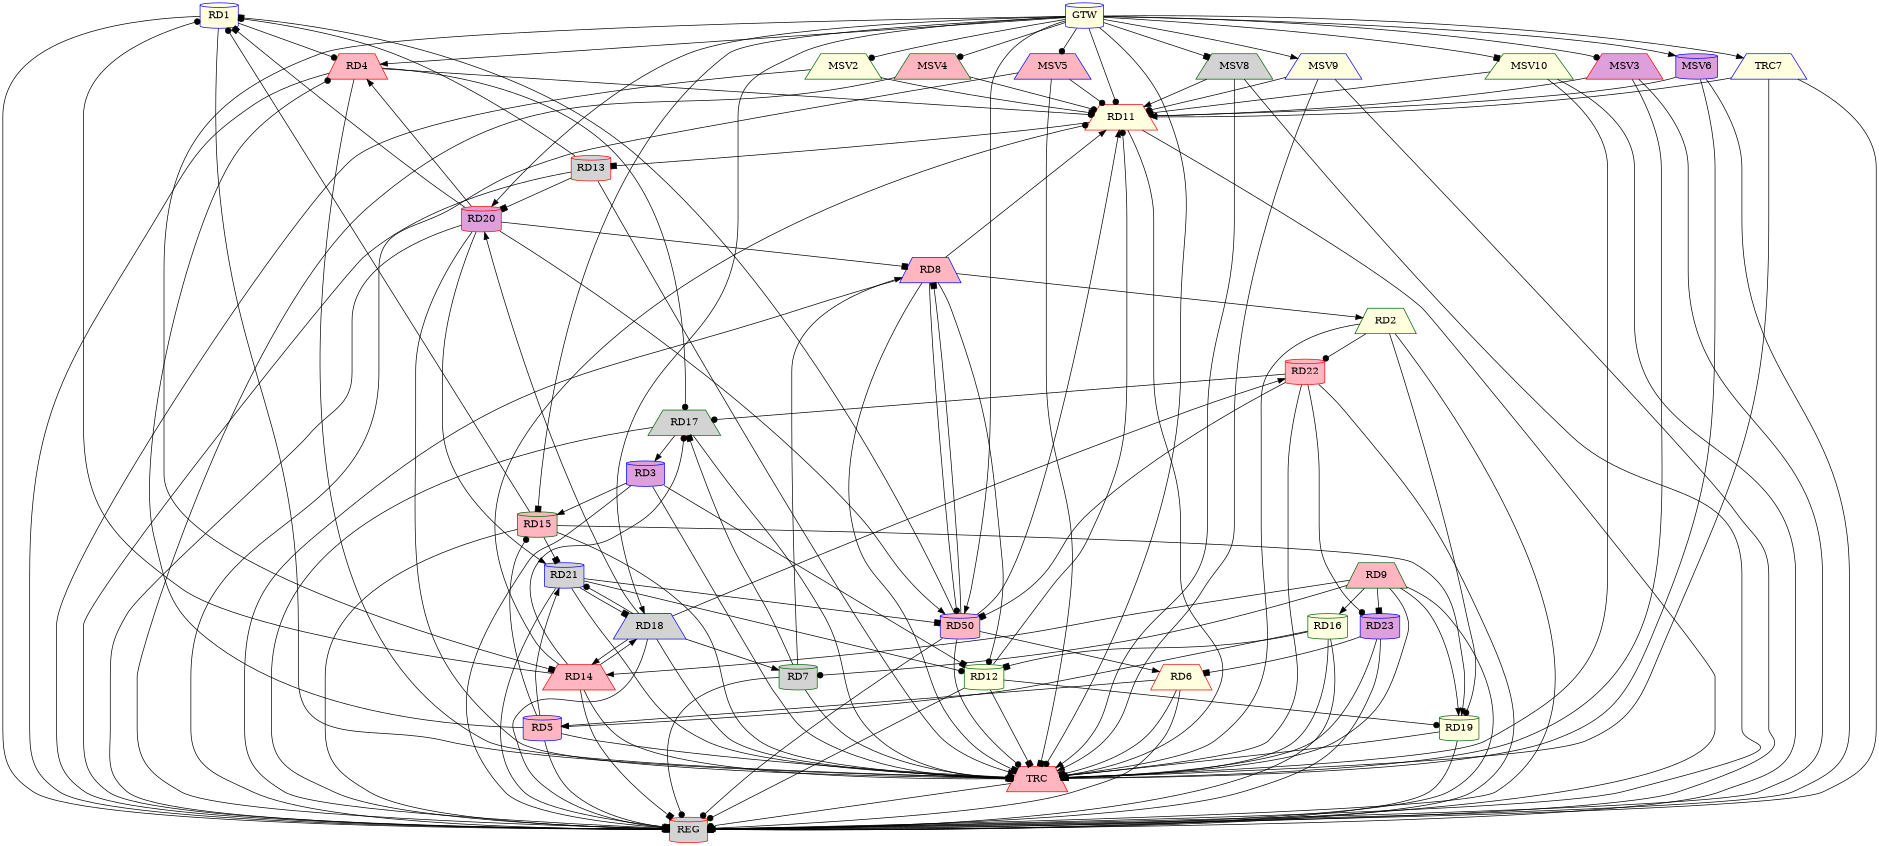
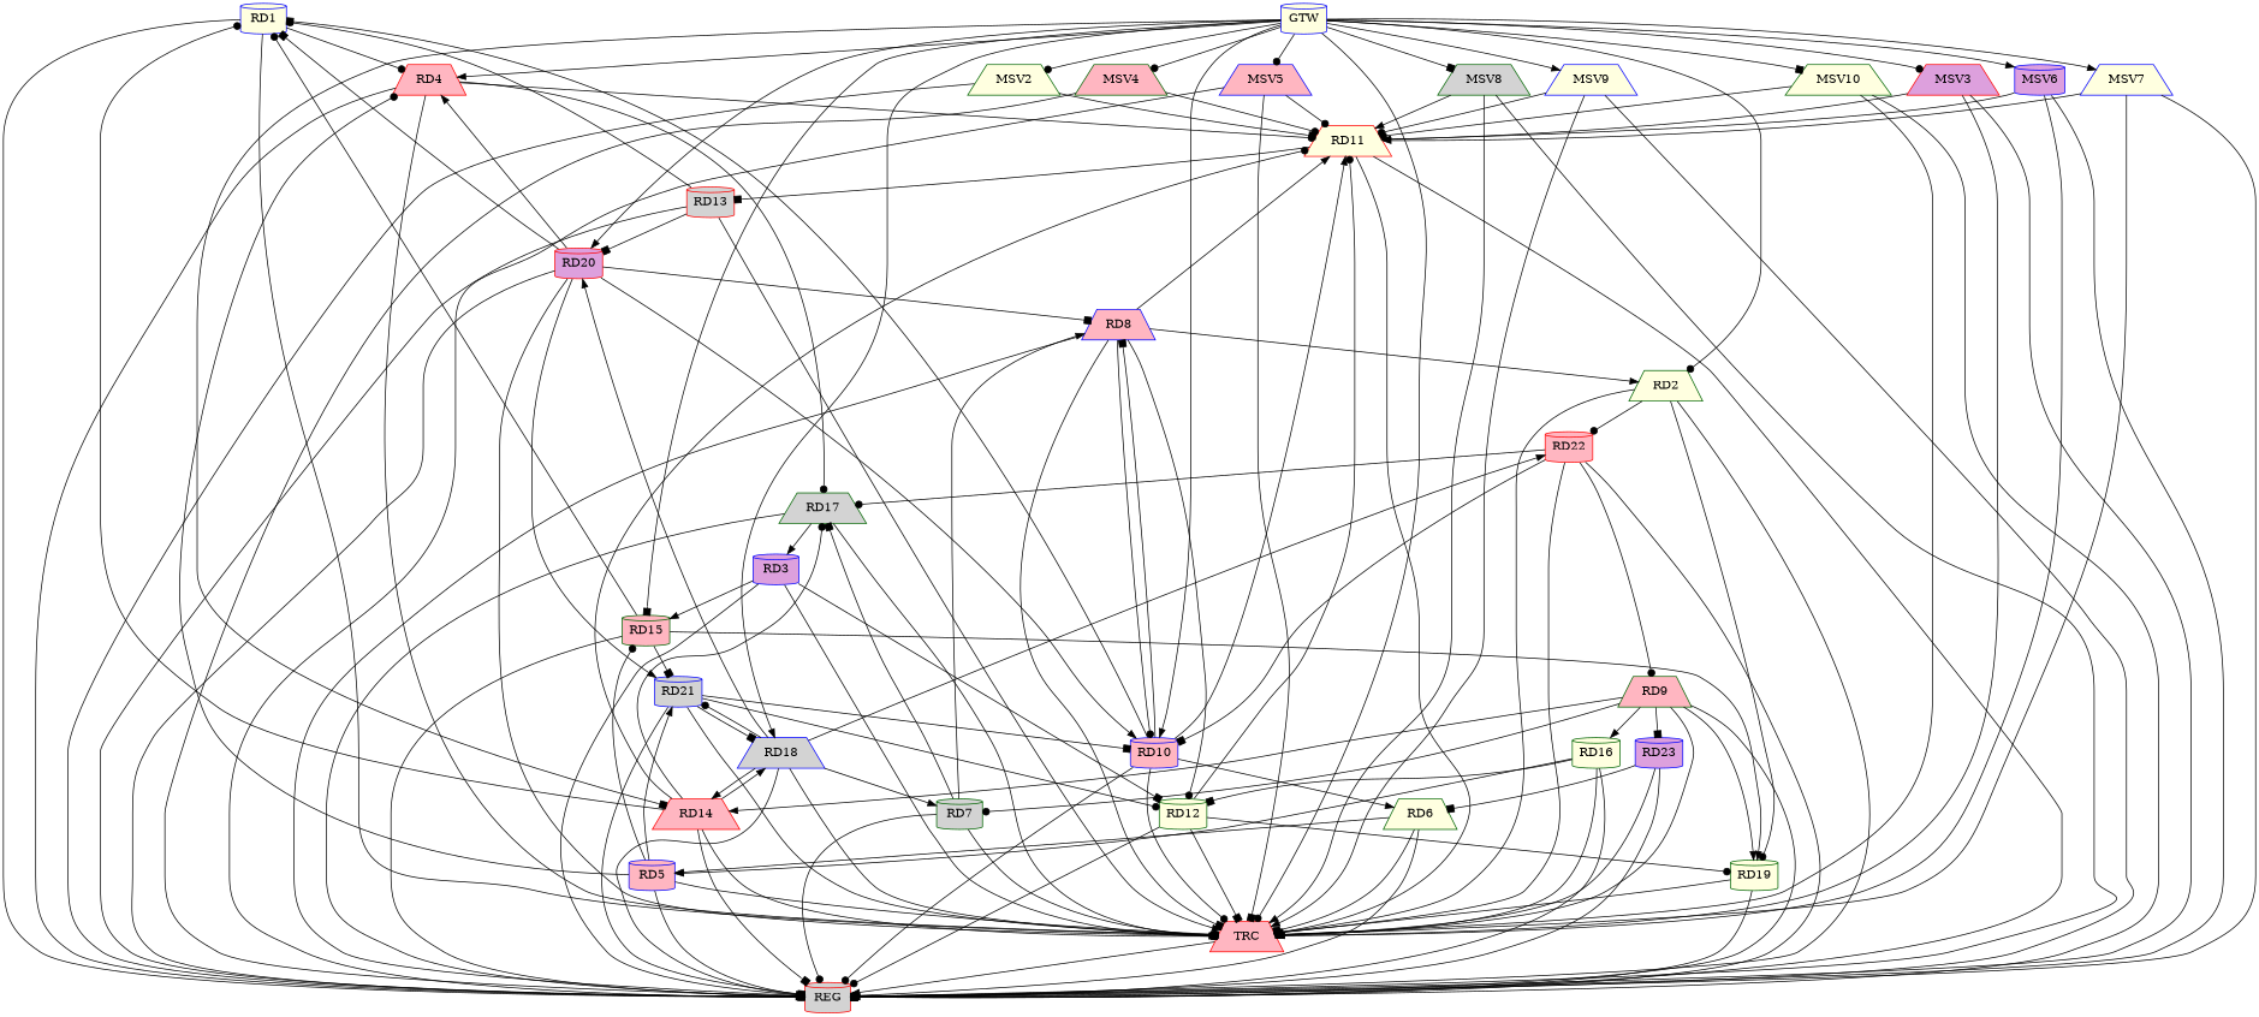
  strict digraph {
    fontname="DejaVu Serif"
    node [color=blue fillcolor=lightyellow fontname="DejaVu Serif" shape=trapezium style=filled]
    edge [arrowhead=normal fontname="DejaVu Serif"]
    n1 [label=RD1 shape=cylinder]
    n2 [color=red fillcolor=lightpink label=RD4]
    n3 [color=red fillcolor=lightgrey label=REG shape=cylinder]
    n4 [color=red fillcolor=lightpink label=TRC]
    n5 [color=red label=RD11]
    n6 [color=darkgreen fillcolor=lightgrey label=RD17]
    n7 [color=darkgreen label=RD2]
    n8 [color=darkgreen label=RD19 shape=cylinder]
    n9 [color=red fillcolor=lightpink label=RD22 shape=cylinder]
-   n10 [fillcolor=lightpink label=RD50 shape=cylinder]
+   n10 [fillcolor=lightpink label=RD10 shape=cylinder]
    n11 [color=darkgreen fillcolor=lightpink label=RD9]
    n12 [fillcolor=plum label=RD3 shape=cylinder]
    n13 [color=darkgreen label=RD12 shape=cylinder]
    n14 [color=darkgreen fillcolor=lightpink label=RD15 shape=cylinder]
    n15 [fillcolor=lightgrey label=RD21 shape=cylinder]
    n16 [color=red fillcolor=lightgrey label=RD13 shape=cylinder]
    n17 [fillcolor=lightpink label=RD5 shape=cylinder]
    n18 [fillcolor=lightgrey label=RD18]
-   n19 [color=red label=RD6]
+   n19 [color=darkgreen label=RD6]
    n20 [color=darkgreen fillcolor=lightgrey label=RD7 shape=cylinder]
    n21 [fillcolor=lightpink label=RD8]
    n22 [color=red fillcolor=lightpink label=RD14]
    n23 [color=darkgreen label=RD16 shape=cylinder]
    n24 [fillcolor=plum label=RD23 shape=cylinder]
    n25 [color=red fillcolor=plum label=RD20 shape=cylinder]
    n26 [label=GTW shape=cylinder]
    n27 [color=darkgreen label=MSV2]
    n28 [color=red fillcolor=plum label=MSV3]
    n29 [color=darkgreen fillcolor=lightpink label=MSV4]
    n30 [fillcolor=lightpink label=MSV5]
    n31 [fillcolor=plum label=MSV6 shape=cylinder]
-   n32 [label=TRC7]
+   n32 [label=MSV7]
    n33 [color=darkgreen fillcolor=lightgrey label=MSV8]
    n34 [label=MSV9]
    n35 [color=darkgreen label=MSV10]
    n1 -> n2 [arrowhead=dot]
    n1 -> n3
    n1 -> n4 [arrowhead=box]
    n2 -> n3 [arrowhead=box]
    n2 -> n4 [arrowhead=dot]
    n2 -> n5 [arrowhead=dot]
    n2 -> n6 [arrowhead=dot]
-   n4 -> n3 [arrowhead=dot]
+   n4 -> n3
    n5 -> n3 [arrowhead=box]
    n5 -> n4 [arrowhead=dot]
    n5 -> n16 [arrowhead=box]
    n6 -> n3 [arrowhead=dot]
    n6 -> n4 [arrowhead=box]
    n6 -> n12
    n7 -> n3
    n7 -> n4 [arrowhead=box]
    n7 -> n8 [arrowhead=dot]
    n7 -> n9 [arrowhead=dot]
    n8 -> n3 [arrowhead=box]
    n8 -> n4
    n9 -> n3 [arrowhead=box]
    n9 -> n4
    n9 -> n6 [arrowhead=dot]
    n9 -> n10 [arrowhead=box]
-   n9 -> n24 [arrowhead=dot]
+   n9 -> n11 [arrowhead=dot]
    n10 -> n1 [arrowhead=box]
    n10 -> n3 [arrowhead=dot]
    n10 -> n4 [arrowhead=dot]
    n10 -> n5
    n10 -> n19
    n10 -> n21 [arrowhead=box]
    n11 -> n3
    n11 -> n4 [arrowhead=dot]
    n11 -> n8
    n11 -> n20 [arrowhead=dot]
    n11 -> n22
    n11 -> n23
    n11 -> n24 [arrowhead=box]
    n12 -> n3 [arrowhead=box]
    n12 -> n4 [arrowhead=dot]
    n12 -> n13 [arrowhead=box]
    n12 -> n14
    n13 -> n3 [arrowhead=dot]
    n13 -> n4 [arrowhead=box]
    n13 -> n5 [arrowhead=dot]
    n13 -> n8 [arrowhead=dot]
    n14 -> n1 [arrowhead=dot]
    n14 -> n3 [arrowhead=dot]
-   n14 -> n4 [arrowhead=dot]
    n14 -> n8
    n14 -> n15 [arrowhead=box]
    n15 -> n3 [arrowhead=box]
    n15 -> n4 [arrowhead=dot]
    n15 -> n10 [arrowhead=box]
    n15 -> n13 [arrowhead=dot]
    n15 -> n18 [arrowhead=box]
    n16 -> n1 [arrowhead=dot]
    n16 -> n3 [arrowhead=box]
    n16 -> n4
    n16 -> n25 [arrowhead=box]
    n17 -> n2 [arrowhead=dot]
    n17 -> n3
    n17 -> n4 [arrowhead=dot]
    n17 -> n14 [arrowhead=dot]
    n17 -> n15
    n18 -> n3 [arrowhead=dot]
    n18 -> n4 [arrowhead=box]
    n18 -> n9
    n18 -> n15 [arrowhead=dot]
    n18 -> n20
    n18 -> n22
    n18 -> n25
    n19 -> n3 [arrowhead=dot]
    n19 -> n4 [arrowhead=box]
    n19 -> n17
    n20 -> n3 [arrowhead=dot]
    n20 -> n4 [arrowhead=dot]
    n20 -> n6 [arrowhead=box]
    n20 -> n21
    n21 -> n3 [arrowhead=box]
    n21 -> n4 [arrowhead=box]
    n21 -> n5
    n21 -> n7
    n21 -> n10 [arrowhead=dot]
    n21 -> n13 [arrowhead=dot]
    n22 -> n1 [arrowhead=dot]
    n22 -> n3 [arrowhead=box]
    n22 -> n4
    n22 -> n5 [arrowhead=dot]
    n22 -> n6 [arrowhead=dot]
    n22 -> n18
    n23 -> n3 [arrowhead=box]
    n23 -> n4
    n23 -> n13 [arrowhead=box]
    n23 -> n17
    n24 -> n3
    n24 -> n4 [arrowhead=dot]
    n24 -> n19 [arrowhead=box]
    n25 -> n1 [arrowhead=box]
    n25 -> n2
    n25 -> n3 [arrowhead=box]
    n25 -> n4
    n25 -> n10
    n25 -> n15
    n25 -> n21 [arrowhead=box]
    n26 -> n2
    n26 -> n4 [arrowhead=dot]
-   n26 -> n5 [arrowhead=dot]
+   n26 -> n7 [arrowhead=dot]
    n26 -> n10
    n26 -> n14 [arrowhead=box]
    n26 -> n18
    n26 -> n22 [arrowhead=box]
    n26 -> n25
    n26 -> n27 [arrowhead=dot]
    n26 -> n28 [arrowhead=dot]
    n26 -> n29 [arrowhead=dot]
    n26 -> n30 [arrowhead=dot]
    n26 -> n31
    n26 -> n32
    n26 -> n33 [arrowhead=box]
    n26 -> n34
    n26 -> n35 [arrowhead=box]
    n27 -> n3
    n27 -> n5 [arrowhead=box]
    n28 -> n3 [arrowhead=box]
    n28 -> n4
    n28 -> n5
    n29 -> n3
    n29 -> n5 [arrowhead=dot]
    n30 -> n3
    n30 -> n4 [arrowhead=box]
    n30 -> n5 [arrowhead=dot]
    n31 -> n3 [arrowhead=box]
    n31 -> n4
    n31 -> n5
    n32 -> n3 [arrowhead=dot]
    n32 -> n4 [arrowhead=box]
    n32 -> n5
    n33 -> n3
    n33 -> n4
    n33 -> n5
    n34 -> n3 [arrowhead=dot]
    n34 -> n4
    n34 -> n5 [arrowhead=dot]
    n35 -> n3
    n35 -> n4 [arrowhead=box]
    n35 -> n5 [arrowhead=dot]
  }
